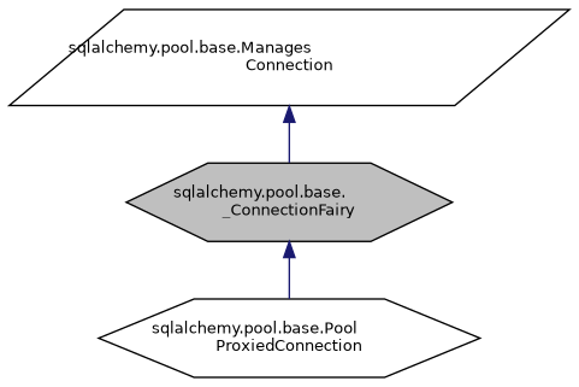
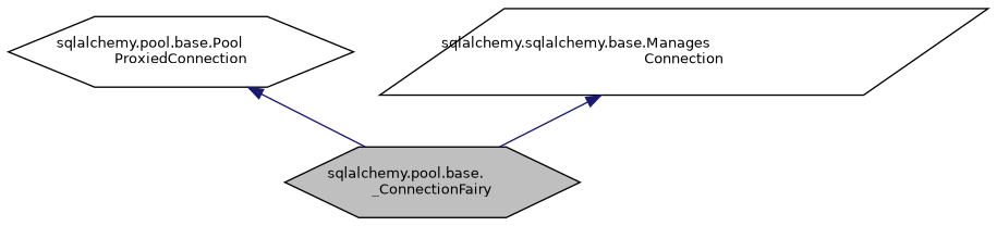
  digraph {
    node [color=black fillcolor=white fontname=Helvetica fontsize=10 shape=hexagon style=filled]
    edge [color=midnightblue dir=back fontname=Helvetica fontsize=10 labelfontname=Helvetica labelfontsize=10 style=solid]
    n1 [fillcolor=grey75 fontcolor=black height=0.2 label="sqlalchemy.pool.base.\l_ConnectionFairy" width=0.4]
    n2 [height=0.2 label="sqlalchemy.pool.base.Pool\lProxiedConnection" width=0.4]
-   n3 [height=0.2 label="sqlalchemy.pool.base.Manages\lConnection" shape=parallelogram width=0.4]
-   n1 -> n2
+   n3 [height=0.2 label="sqlalchemy.sqlalchemy.base.Manages\lConnection" shape=parallelogram width=0.4]
+   n2 -> n1
    n3 -> n1
  }
